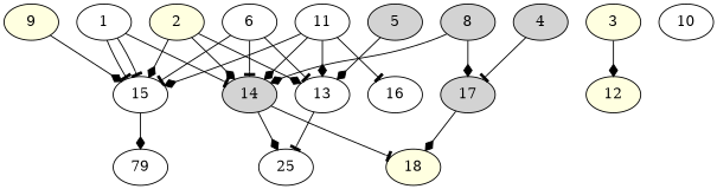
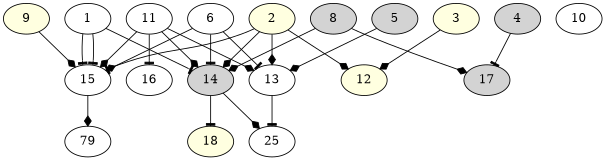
  digraph {
    node [alpha=0.11 fillcolor=white style=filled]
    edge [arrowhead=diamond]
    1 [expect_size=50850816]
    14 [alpha=0.10 expect_size=48156672 fillcolor=lightgrey]
    15 [alpha=0.15 expect_size=18219008]
    n4 [alpha=0.00 expect_size=48432128 label=25]
    18 [alpha=0.17 expect_size=15297536 fillcolor=lightyellow]
    n6 [alpha=0.19 expect_size=5703680 label=79]
    2 [alpha=0.17 expect_size=9759744 fillcolor=lightyellow]
    12 [expect_size=20500480 fillcolor=lightyellow]
    13 [alpha=0.07 expect_size=13246464]
    3 [alpha=0.15 expect_size=40603648 fillcolor=lightyellow]
    4 [alpha=0.07 expect_size=31621120 fillcolor=lightgrey]
    17 [alpha=0.19 expect_size=37183488 fillcolor=lightgrey]
    5 [alpha=0.17 expect_size=41832448 fillcolor=lightgrey]
    6 [expect_size=36456448]
    8 [alpha=0.16 expect_size=14592000 fillcolor=lightgrey]
    9 [alpha=0.18 expect_size=10317824 fillcolor=lightyellow]
    10 [alpha=0.04 expect_size=41839616]
    11 [alpha=0.02 expect_size=42066944]
    16 [alpha=0.16 expect_size=10266624]
    1 -> 14 [arrowhead=tee]
    1 -> 15 [arrowhead=tee]
    1 -> 15 [arrowhead=tee]
    14 -> n4
    14 -> 18 [arrowhead=tee]
    15 -> n6
    2 -> 14
    2 -> 15
+   2 -> 12
    2 -> 13
    13 -> n4 [arrowhead=tee]
    3 -> 12
    4 -> 17 [arrowhead=tee]
-   17 -> 18
    5 -> 13
    6 -> 14 [arrowhead=tee]
    6 -> 15 [arrowhead=tee]
    6 -> 13 [arrowhead=tee]
    8 -> 14
    8 -> 17
    9 -> 15
    11 -> 14
    11 -> 15
    11 -> 13
    11 -> 16 [arrowhead=tee]
  }
